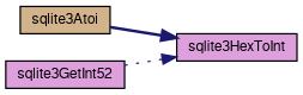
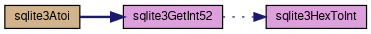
  digraph {
    rankdir=LR
    node [color=black fillcolor=plum fontname=FreeSans fontsize=10 shape=record style=filled]
    edge [color=midnightblue fontname=FreeSans fontsize=10 labelfontname=FreeSans labelfontsize=10]
    n1 [fillcolor=tan fontcolor=black height=0.2 label=sqlite3Atoi width=0.4]
    n2 [height=0.2 label=sqlite3GetInt52 width=0.4]
    n3 [height=0.2 label=sqlite3HexToInt width=0.4]
-   n1 -> n3 [style=bold]
+   n1 -> n2 [style=bold]
    n2 -> n3 [style=dotted]
  }
